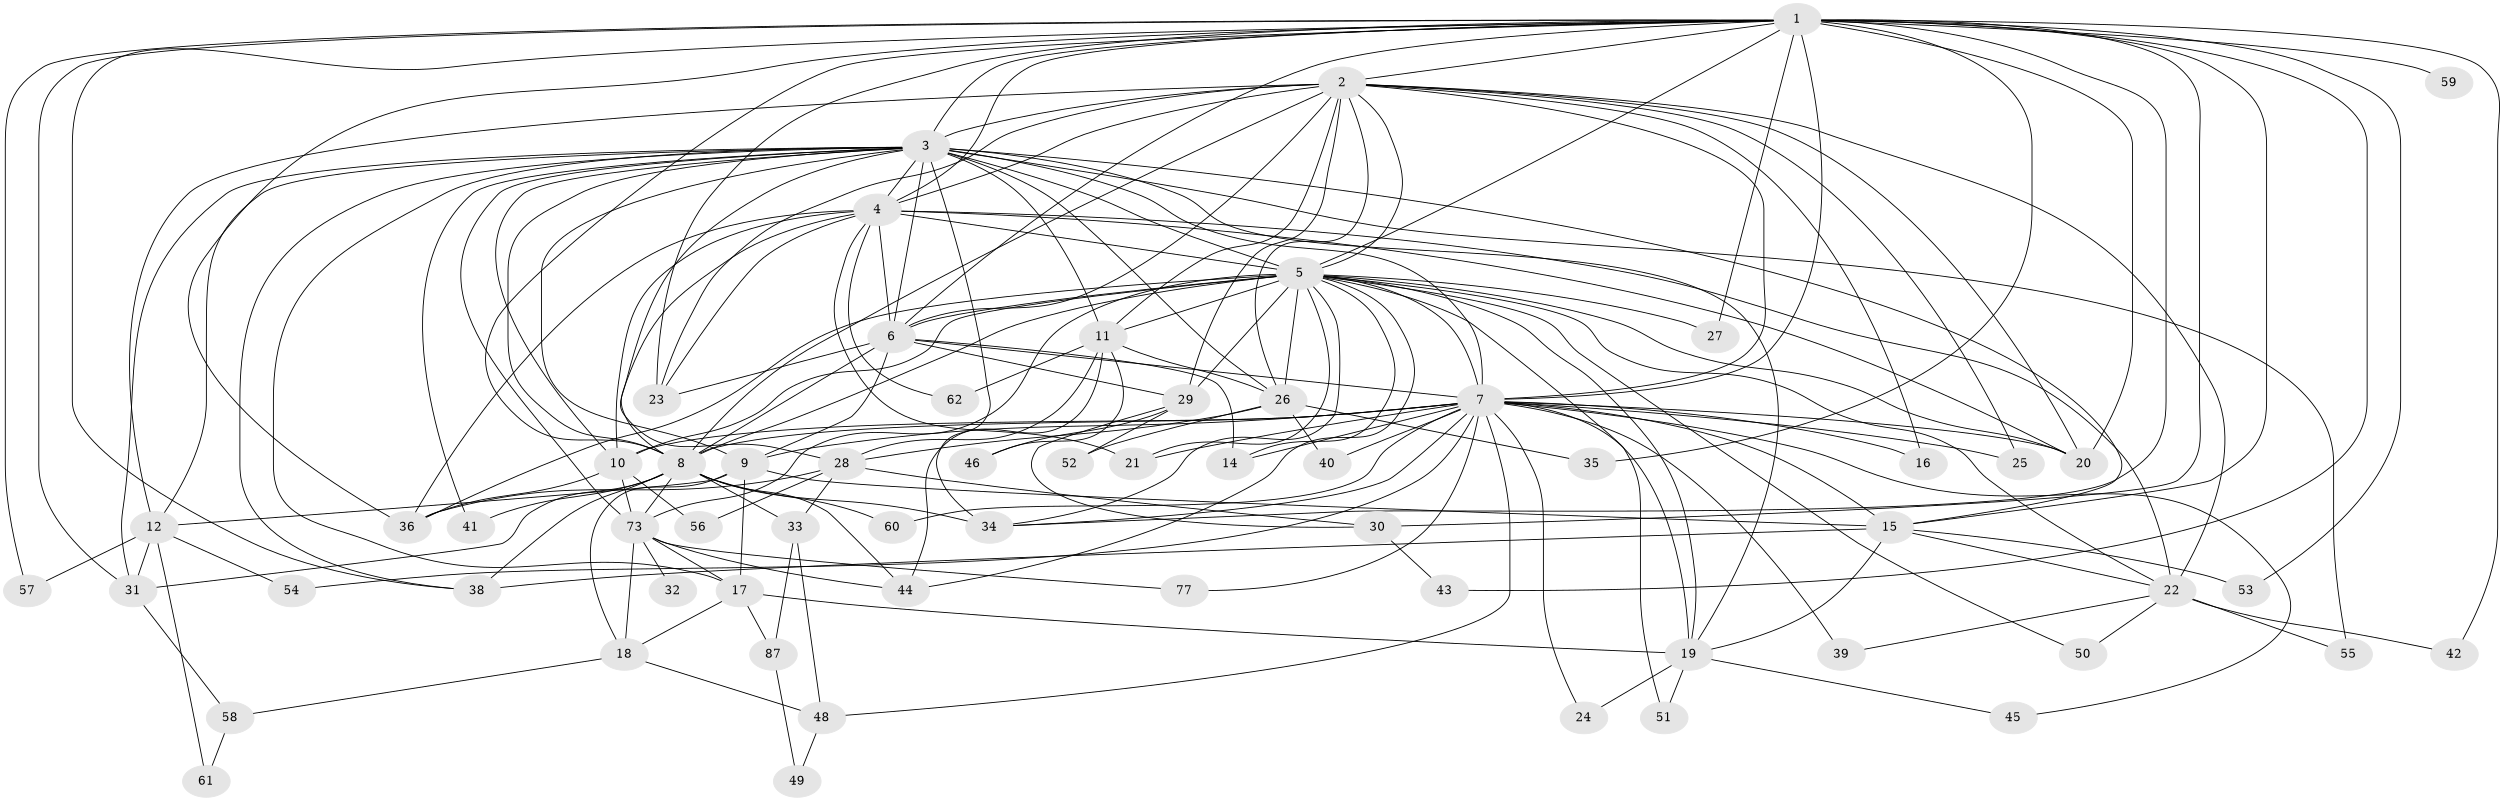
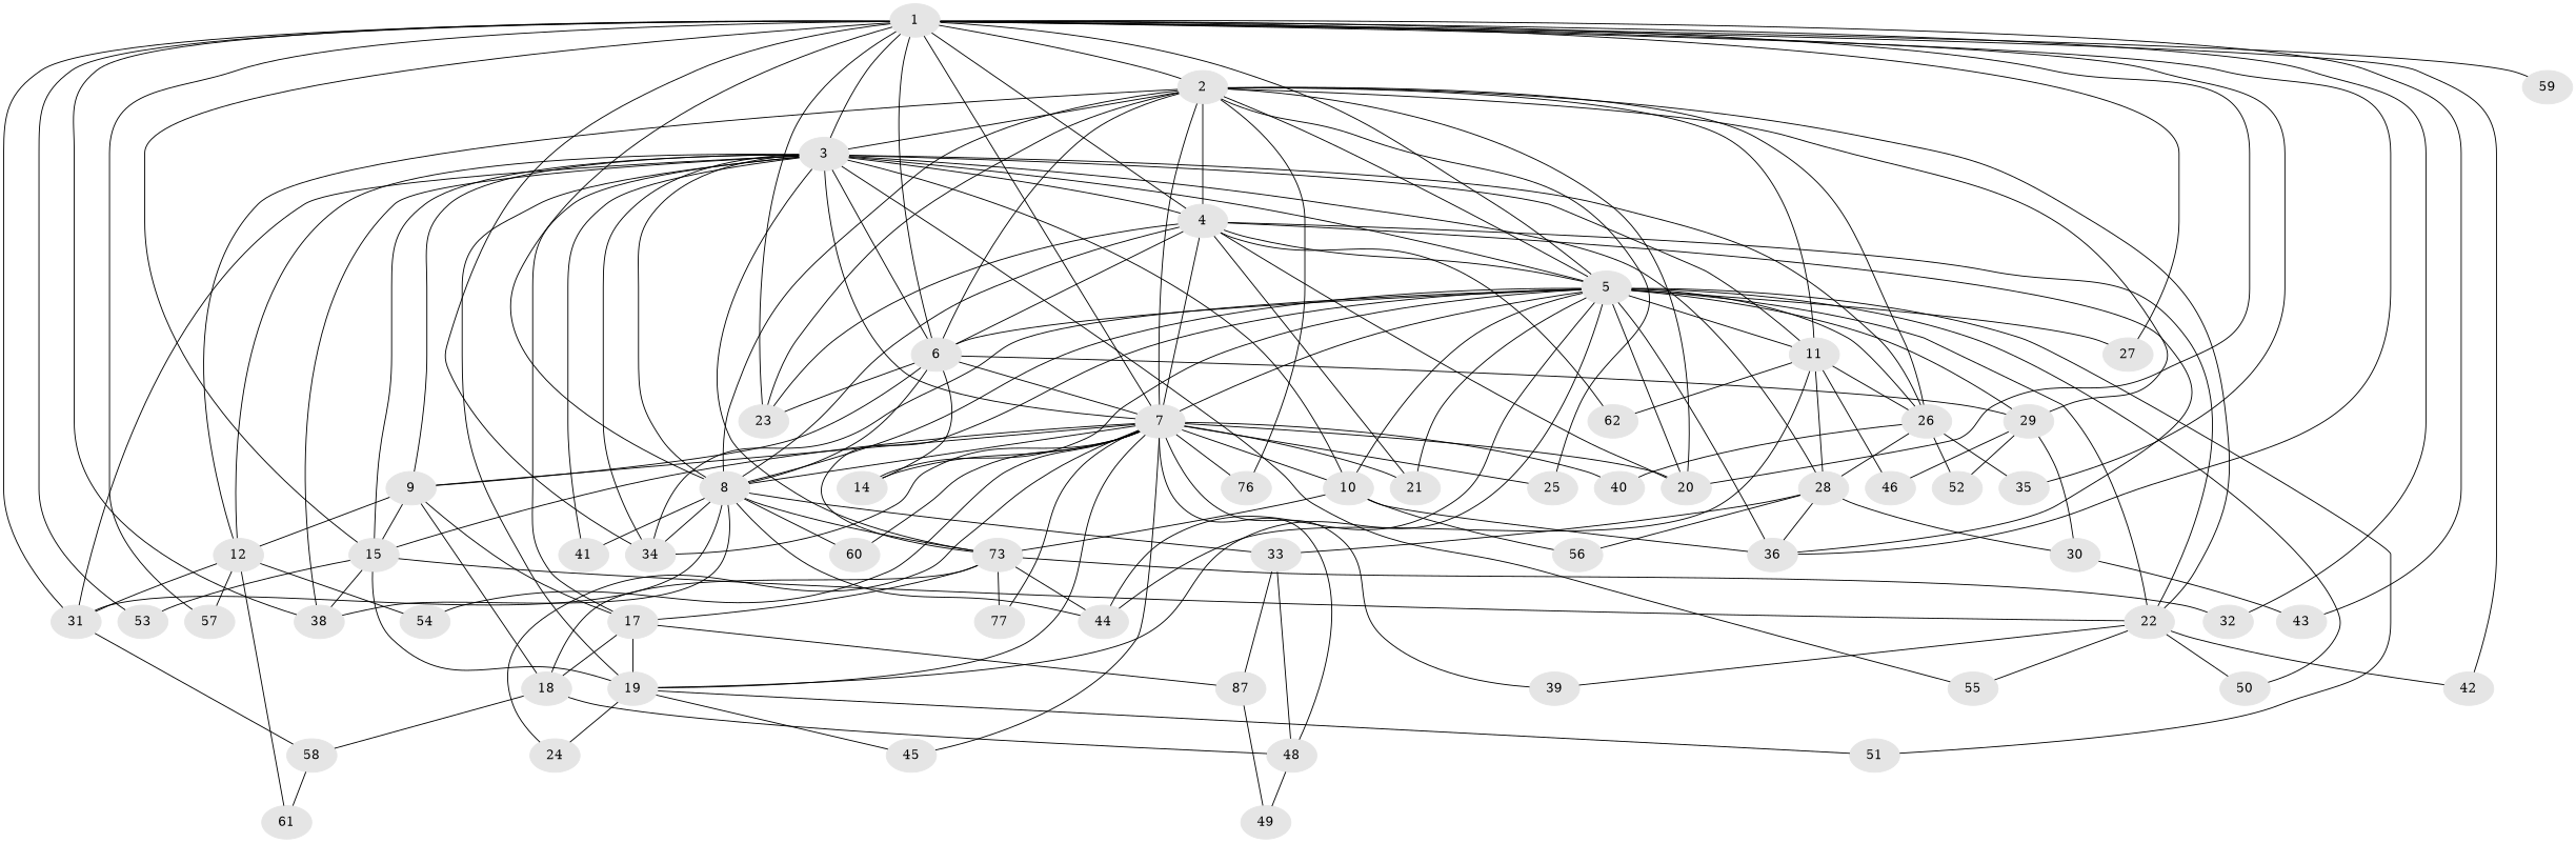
  graph {
    node [color=gray90 style=filled]
    edge [weight=1.0]
    1
    2
    3
    4
    5
    6
    7
    8
    15
    20
    23
    27
    31
    32
    34
    35
    36
    38
    42
    43
    53
    57
    59
    11
    12
-   16
+   16 [label=76]
    22
    25
    26
    29
    9
    10
    n33 [label=73]
    17
    19
    28
    41
    55
    21
    62
    14
    44
    50
    51
    24
    39
    40
    45
    n49 [label=77]
    48
    54
    60
    33
    58
    46
    61
    52
    30
    18
    56
    n61 [label=87]
    49
    1 -- 2
    1 -- 3 [weight=3.0]
    1 -- 4
    1 -- 5 [weight=2.0]
    1 -- 6
    1 -- 7
    1 -- 8
    1 -- 15
    1 -- 20
    1 -- 23
    1 -- 27
    1 -- 31
-   1 -- 30
+   1 -- 32
    1 -- 34
    1 -- 35
    1 -- 36
    1 -- 38
    1 -- 42
    1 -- 43
    1 -- 53
    1 -- 57
    1 -- 59
    2 -- 3 [weight=2.0]
    2 -- 4
    2 -- 5 [weight=2.0]
    2 -- 6
    2 -- 7
    2 -- 8 [weight=2.0]
    2 -- 20
    2 -- 23
    2 -- 11
    2 -- 12
    2 -- 16
    2 -- 22
    2 -- 25
    2 -- 26
    2 -- 29
    3 -- 4 [weight=2.0]
    3 -- 5 [weight=4.0]
    3 -- 6 [weight=3.0]
    3 -- 7 [weight=2.0]
    3 -- 8 [weight=3.0]
    3 -- 15
    3 -- 31
    3 -- 34 [weight=4.0]
    3 -- 38
    3 -- 11
    3 -- 12
    3 -- 26
    3 -- 9
    3 -- 10
    3 -- n33
    3 -- 17 [weight=2.0]
    3 -- 19
    3 -- 28
    3 -- 41
    3 -- 55
    4 -- 5 [weight=2.0]
    4 -- 6
-   4 -- 10 [weight=2.0]
+   4 -- 7 [weight=2.0]
    4 -- 8
    4 -- 20
    4 -- 23
    4 -- 36
    4 -- 22
    4 -- 21
    4 -- 62
    5 -- 6 [weight=2.0]
    5 -- 7 [weight=2.0]
    5 -- 8 [weight=2.0]
    5 -- 20
    5 -- 27
    5 -- 34
    5 -- 36
    5 -- 11 [weight=2.0]
    5 -- 22
    5 -- 26 [weight=8.0]
    5 -- 29 [weight=2.0]
    5 -- 10
    5 -- n33
    5 -- 19
    5 -- 21
    5 -- 14
    5 -- 44
    5 -- 50
    5 -- 51
    6 -- 7 [weight=2.0]
    6 -- 8
    6 -- 23
    6 -- 29
    6 -- 9 [weight=7.0]
    6 -- 14
    7 -- 8
    7 -- 15 [weight=2.0]
    7 -- 20
    7 -- 34
    7 -- 16
    7 -- 25
    7 -- 9 [weight=2.0]
    7 -- 10 [weight=2.0]
    7 -- 19
    7 -- 21
    7 -- 14
    7 -- 24
    7 -- 39
    7 -- 40
    7 -- 45
    7 -- n49
    7 -- 48
    7 -- 54
    7 -- 60
    8 -- 31
    8 -- 34
    8 -- 38
    8 -- n33
    8 -- 41
    8 -- 44
    8 -- 60
    8 -- 33
    15 -- 38
    15 -- 53
    15 -- 22
    15 -- 19
    31 -- 58
    11 -- 26
    11 -- 28
    11 -- 62
    11 -- 44
    11 -- 46
    12 -- 31
    12 -- 57
    12 -- 54
    12 -- 61
    22 -- 42
    22 -- 55
    22 -- 50
    22 -- 39
    26 -- 35
    26 -- 28 [weight=2.0]
    26 -- 40
    26 -- 52
    29 -- 46
    29 -- 52
    29 -- 30
    9 -- 15
    9 -- 12
    9 -- 17
    9 -- 18
    10 -- 36 [weight=3.0]
    10 -- n33
    10 -- 56
    n33 -- 32
    n33 -- 17
    n33 -- 44
    n33 -- n49
    n33 -- 18
    17 -- 19 [weight=3.0]
    17 -- 18
    17 -- n61
    19 -- 51
    19 -- 24
    19 -- 45
    28 -- 36
    28 -- 33
    28 -- 30
    28 -- 56
    48 -- 49
    33 -- 48
    33 -- n61
    58 -- 61
    30 -- 43
    18 -- 48
    18 -- 58
    n61 -- 49
  }
